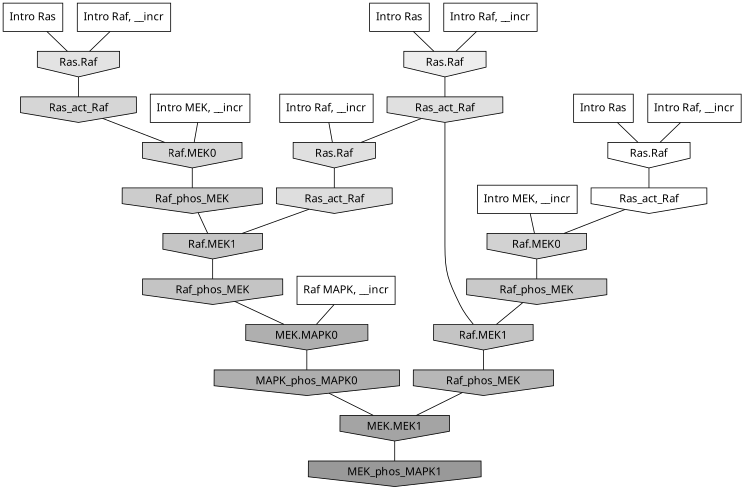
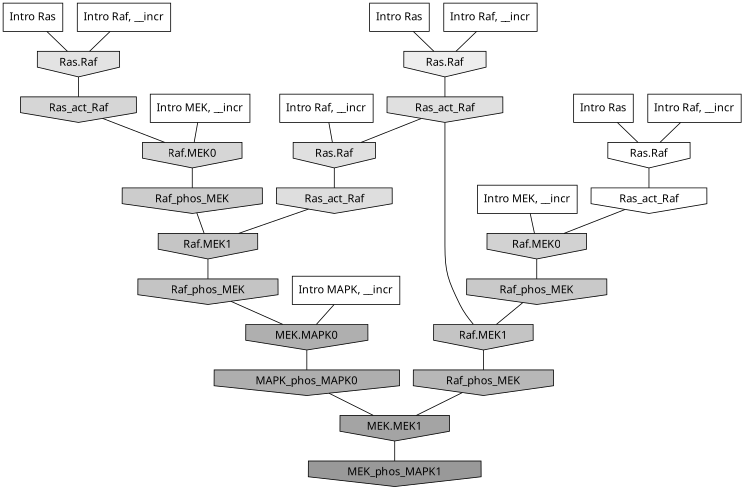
  digraph {
    rankdir=TB
    ranksep=0.30
    node [fillcolor="0.000 0.000 1.000" fontname="CMU Serif" shape=invhouse style=filled]
    edge [color="0.000 0.000 0.000" dir=none fontname="CMU Serif"]
    n1 [label="Intro Ras" shape=rectangle]
    n2 [fillcolor="0.000 0.000 0.933" label="Ras.Raf"]
    n3 [fillcolor="0.000 0.000 0.876" label=Ras_act_Raf]
    n4 [label="Intro Ras" shape=rectangle]
    n5 [label="Ras.Raf"]
    n6 [label=Ras_act_Raf]
    n7 [label="Intro Ras" shape=rectangle]
    n8 [fillcolor="0.000 0.000 0.890" label="Ras.Raf"]
    n9 [fillcolor="0.000 0.000 0.836" label=Ras_act_Raf]
    n10 [label="Intro Raf, __incr" shape=rectangle]
    n11 [fillcolor="0.000 0.000 0.876" label="Ras.Raf"]
    n12 [fillcolor="0.000 0.000 0.869" label=Ras_act_Raf]
    n13 [label="Intro Raf, __incr" shape=rectangle]
    n14 [label="Intro Raf, __incr" shape=rectangle]
    n15 [label="Intro Raf, __incr" shape=rectangle]
    n16 [label="Intro MEK, __incr" shape=rectangle]
    n17 [fillcolor="0.000 0.000 0.836" label="Raf.MEK0"]
    n18 [fillcolor="0.000 0.000 0.800" label=Raf_phos_MEK]
    n19 [label="Intro MEK, __incr" shape=rectangle]
    n20 [fillcolor="0.000 0.000 0.822" label="Raf.MEK0"]
    n21 [fillcolor="0.000 0.000 0.786" label=Raf_phos_MEK]
-   n22 [label="Raf MAPK, __incr" shape=rectangle]
+   n22 [label="Intro MAPK, __incr" shape=rectangle]
    n23 [fillcolor="0.000 0.000 0.686" label="MEK.MAPK0"]
    n24 [fillcolor="0.000 0.000 0.681" label=MAPK_phos_MAPK0]
    n25 [fillcolor="0.000 0.000 0.766" label="Raf.MEK1"]
    n26 [fillcolor="0.000 0.000 0.718" label=Raf_phos_MEK]
    n27 [fillcolor="0.000 0.000 0.772" label="Raf.MEK1"]
    n28 [fillcolor="0.000 0.000 0.766" label=Raf_phos_MEK]
    n29 [fillcolor="0.000 0.000 0.641" label="MEK.MEK1"]
    n30 [fillcolor="0.000 0.000 0.600" label=MEK_phos_MAPK1]
    n1 -> n2
    n2 -> n3
    n3 -> n11
    n3 -> n25
    n4 -> n5
    n5 -> n6
    n6 -> n20
    n7 -> n8
    n8 -> n9
    n9 -> n17
    n10 -> n11
    n11 -> n12
    n12 -> n27
    n13 -> n8
    n14 -> n5
    n15 -> n2
    n16 -> n17
    n17 -> n18
    n18 -> n27
    n19 -> n20
    n20 -> n21
    n21 -> n25
    n22 -> n23
    n23 -> n24
    n24 -> n29
    n25 -> n26
    n26 -> n29
    n27 -> n28
    n28 -> n23
    n29 -> n30
  }
